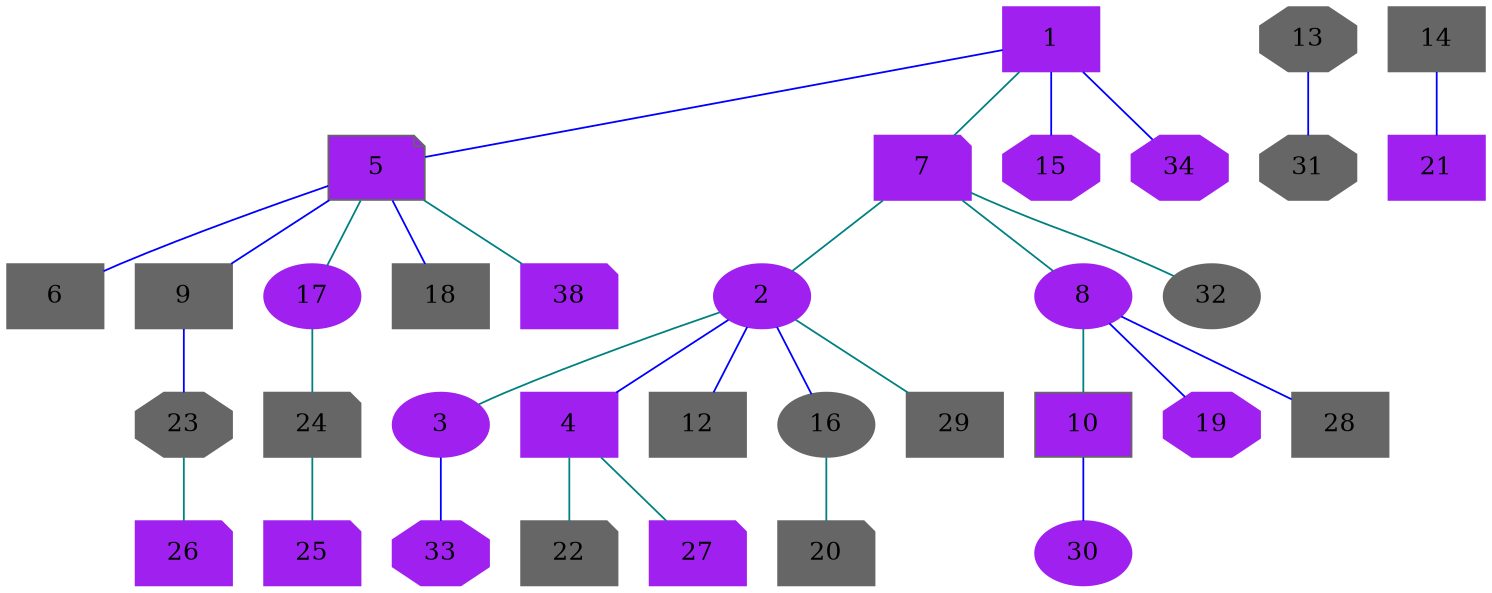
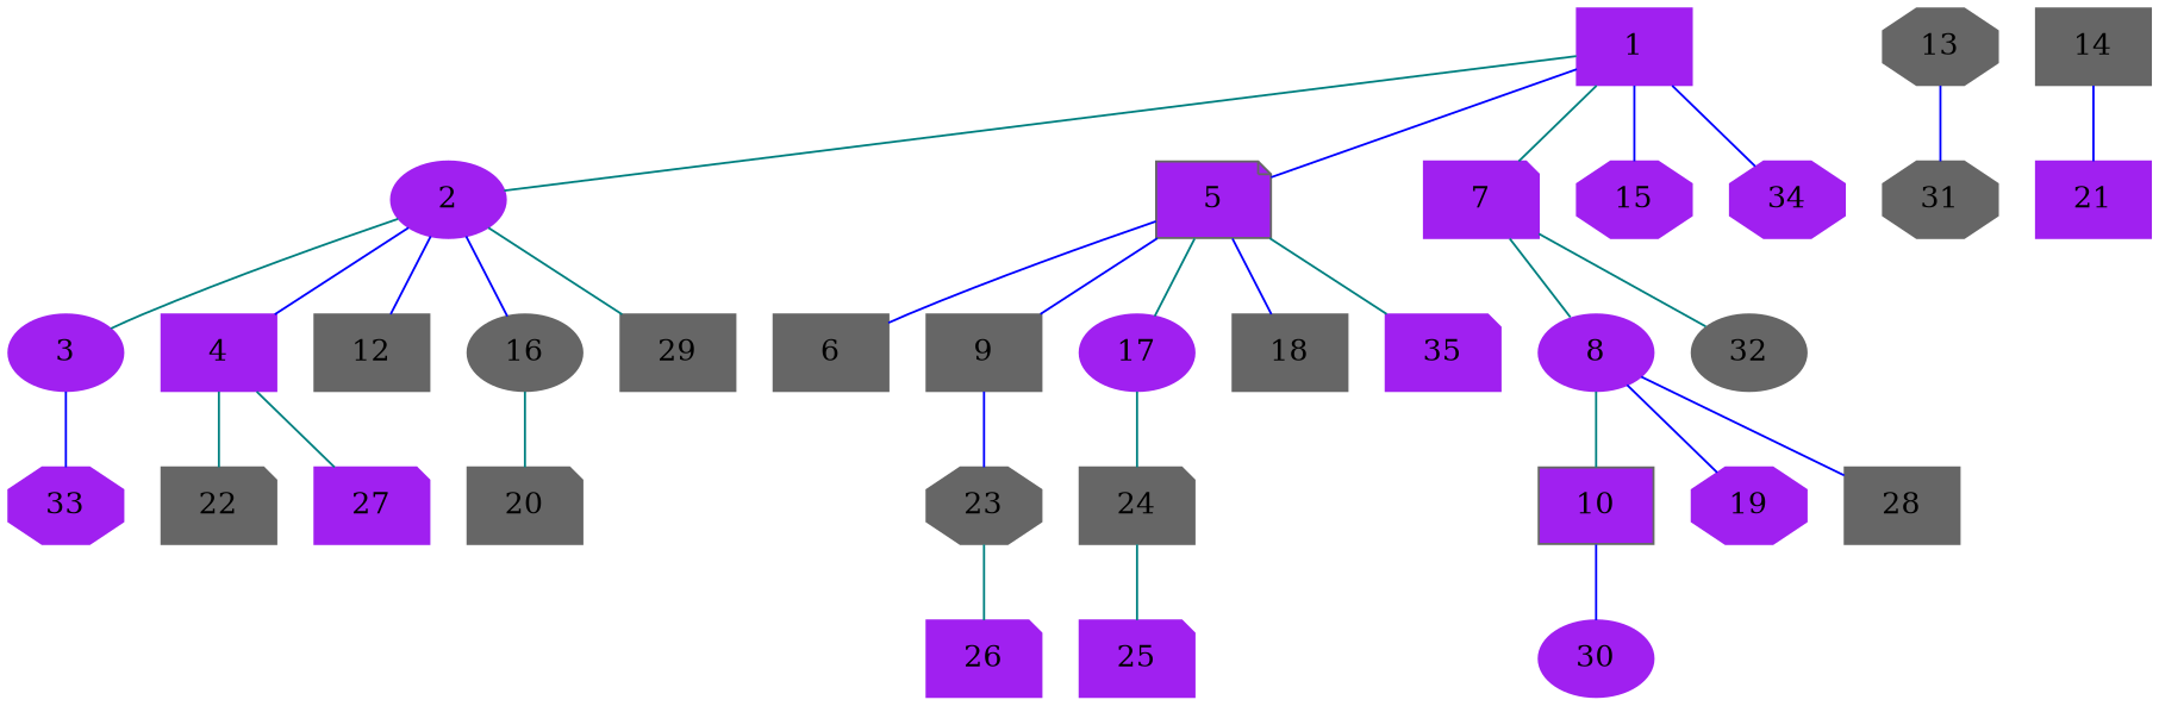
  graph {
    node [color=purple shape=box style=filled]
    edge [color=blue weight=1.0]
    1
    2 [shape=ellipse]
    5 [color=gray40 fillcolor=purple shape=note]
    7 [shape=note]
    15 [shape=octagon]
    34 [shape=octagon]
    3 [shape=ellipse]
    4
    12 [color=gray40]
    16 [color=gray40 shape=ellipse]
    29 [color=gray40]
    6 [color=gray40]
    9 [color=gray40]
    17 [shape=ellipse]
    18 [color=gray40]
-   35 [shape=note label=38]
+   35 [shape=note]
    8 [shape=ellipse]
    32 [color=gray40 shape=ellipse]
    33 [shape=octagon]
    22 [color=gray40 shape=note]
    27 [shape=note]
    20 [color=gray40 shape=note]
    23 [color=gray40 shape=octagon]
    24 [color=gray40 shape=note]
    10 [color=gray40 fillcolor=purple]
    19 [shape=octagon]
    28 [color=gray40]
    30 [shape=ellipse]
    26 [shape=note]
    13 [color=gray40 shape=octagon]
    31 [color=gray40 shape=octagon]
    21
    14 [color=gray40]
    25 [shape=note]
-   7 -- 2 [color=teal]
+   1 -- 2 [color=teal]
    1 -- 5
    1 -- 7 [color=teal]
    1 -- 15 [weight=3.0]
    1 -- 34
    2 -- 3 [color=teal]
    2 -- 4
    2 -- 12
    2 -- 16
    2 -- 29 [color=teal]
    5 -- 6
    5 -- 9
    5 -- 17 [color=teal]
    5 -- 18
    5 -- 35 [color=teal]
    7 -- 8 [color=teal]
    7 -- 32 [color=teal]
    3 -- 33
    4 -- 22 [color=teal]
    4 -- 27 [color=teal]
    16 -- 20 [color=teal]
    9 -- 23
    17 -- 24 [color=teal]
    8 -- 10 [color=teal weight=3.0]
    8 -- 19
    8 -- 28
    23 -- 26 [color=teal weight=2.0]
    24 -- 25 [color=teal]
    10 -- 30
    13 -- 31 [weight=2.0]
    14 -- 21
  }
